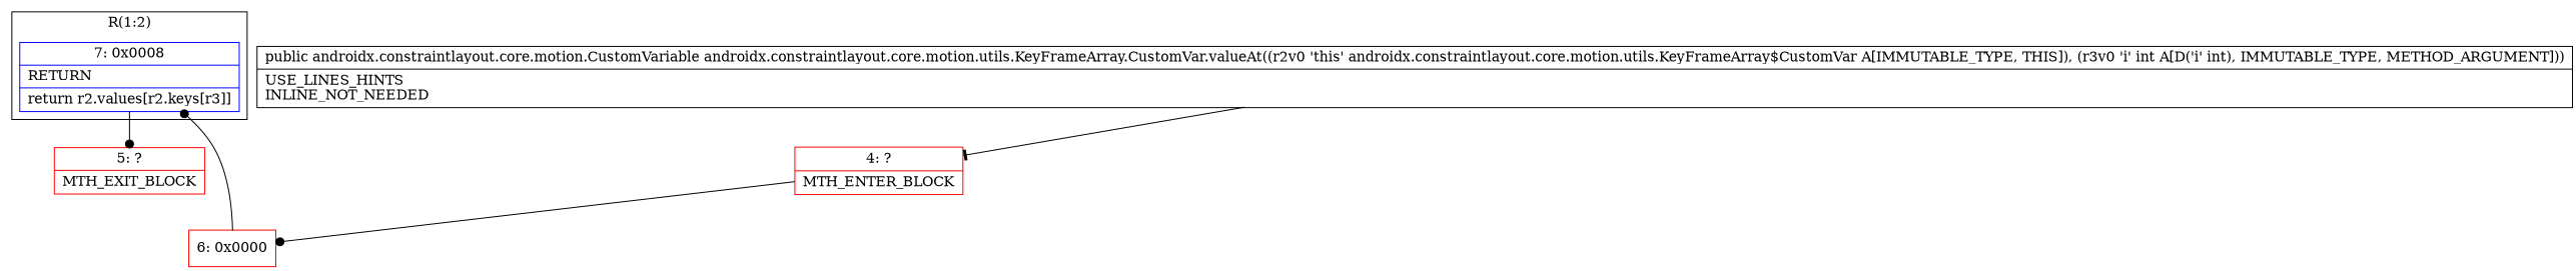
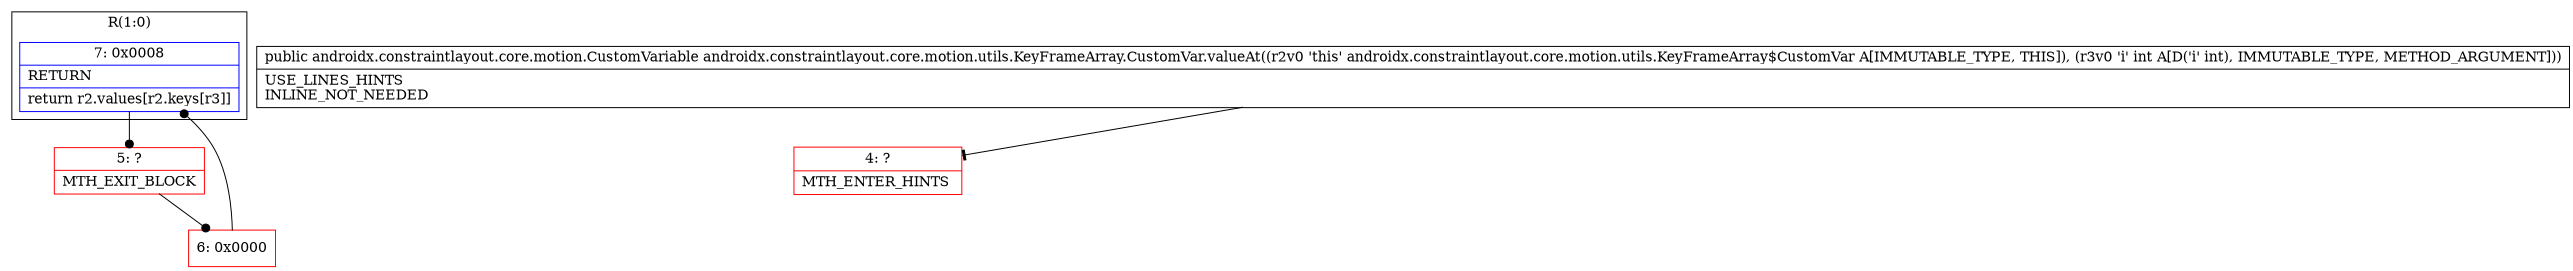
  digraph {
    node [color=red shape=record]
    edge [arrowhead=dot]
    n1 [color=blue label="{7\:\ 0x0008|RETURN\l|return r2.values[r2.keys[r3]]\l}"]
    n2 [label="{5\:\ ?|MTH_EXIT_BLOCK\l}"]
-   n3 [label="{4\:\ ?|MTH_ENTER_BLOCK\l}"]
+   n3 [label="{4\:\ ?|MTH_ENTER_HINTS\l}"]
    n4 [label="{6\:\ 0x0000}"]
    n5 [label="{public androidx.constraintlayout.core.motion.CustomVariable androidx.constraintlayout.core.motion.utils.KeyFrameArray.CustomVar.valueAt((r2v0 'this' androidx.constraintlayout.core.motion.utils.KeyFrameArray$CustomVar A[IMMUTABLE_TYPE, THIS]), (r3v0 'i' int A[D('i' int), IMMUTABLE_TYPE, METHOD_ARGUMENT]))  | USE_LINES_HINTS\lINLINE_NOT_NEEDED\l}" color=""]
    subgraph cluster_1 {
-     label="R(1:2)"
+     label="R(1:0)"
      n1
    }
    n1 -> n2
-   n3 -> n4
+   n2 -> n4
    n4 -> n1
    n5 -> n3 [arrowhead=tee]
  }
